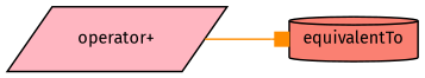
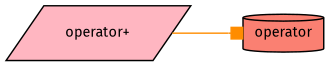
  digraph {
    rankdir=LR
    fontname="Fira Sans"
    node [color=black fontname="Fira Sans" fontsize=10 style=filled]
    n1 [fillcolor=lightpink fontcolor=black height=0.2 label="operator+" shape=parallelogram width=0.4]
-   n2 [fillcolor=salmon height=0.2 label=equivalentTo shape=cylinder width=0.4]
+   n2 [fillcolor=salmon height=0.2 label=operator shape=cylinder width=0.4]
    n1 -> n2 [color=darkorange fontname="Fira Sans" fontsize=10 labelfontname=Helvetica labelfontsize=10 style=solid arrowhead=box]
  }
